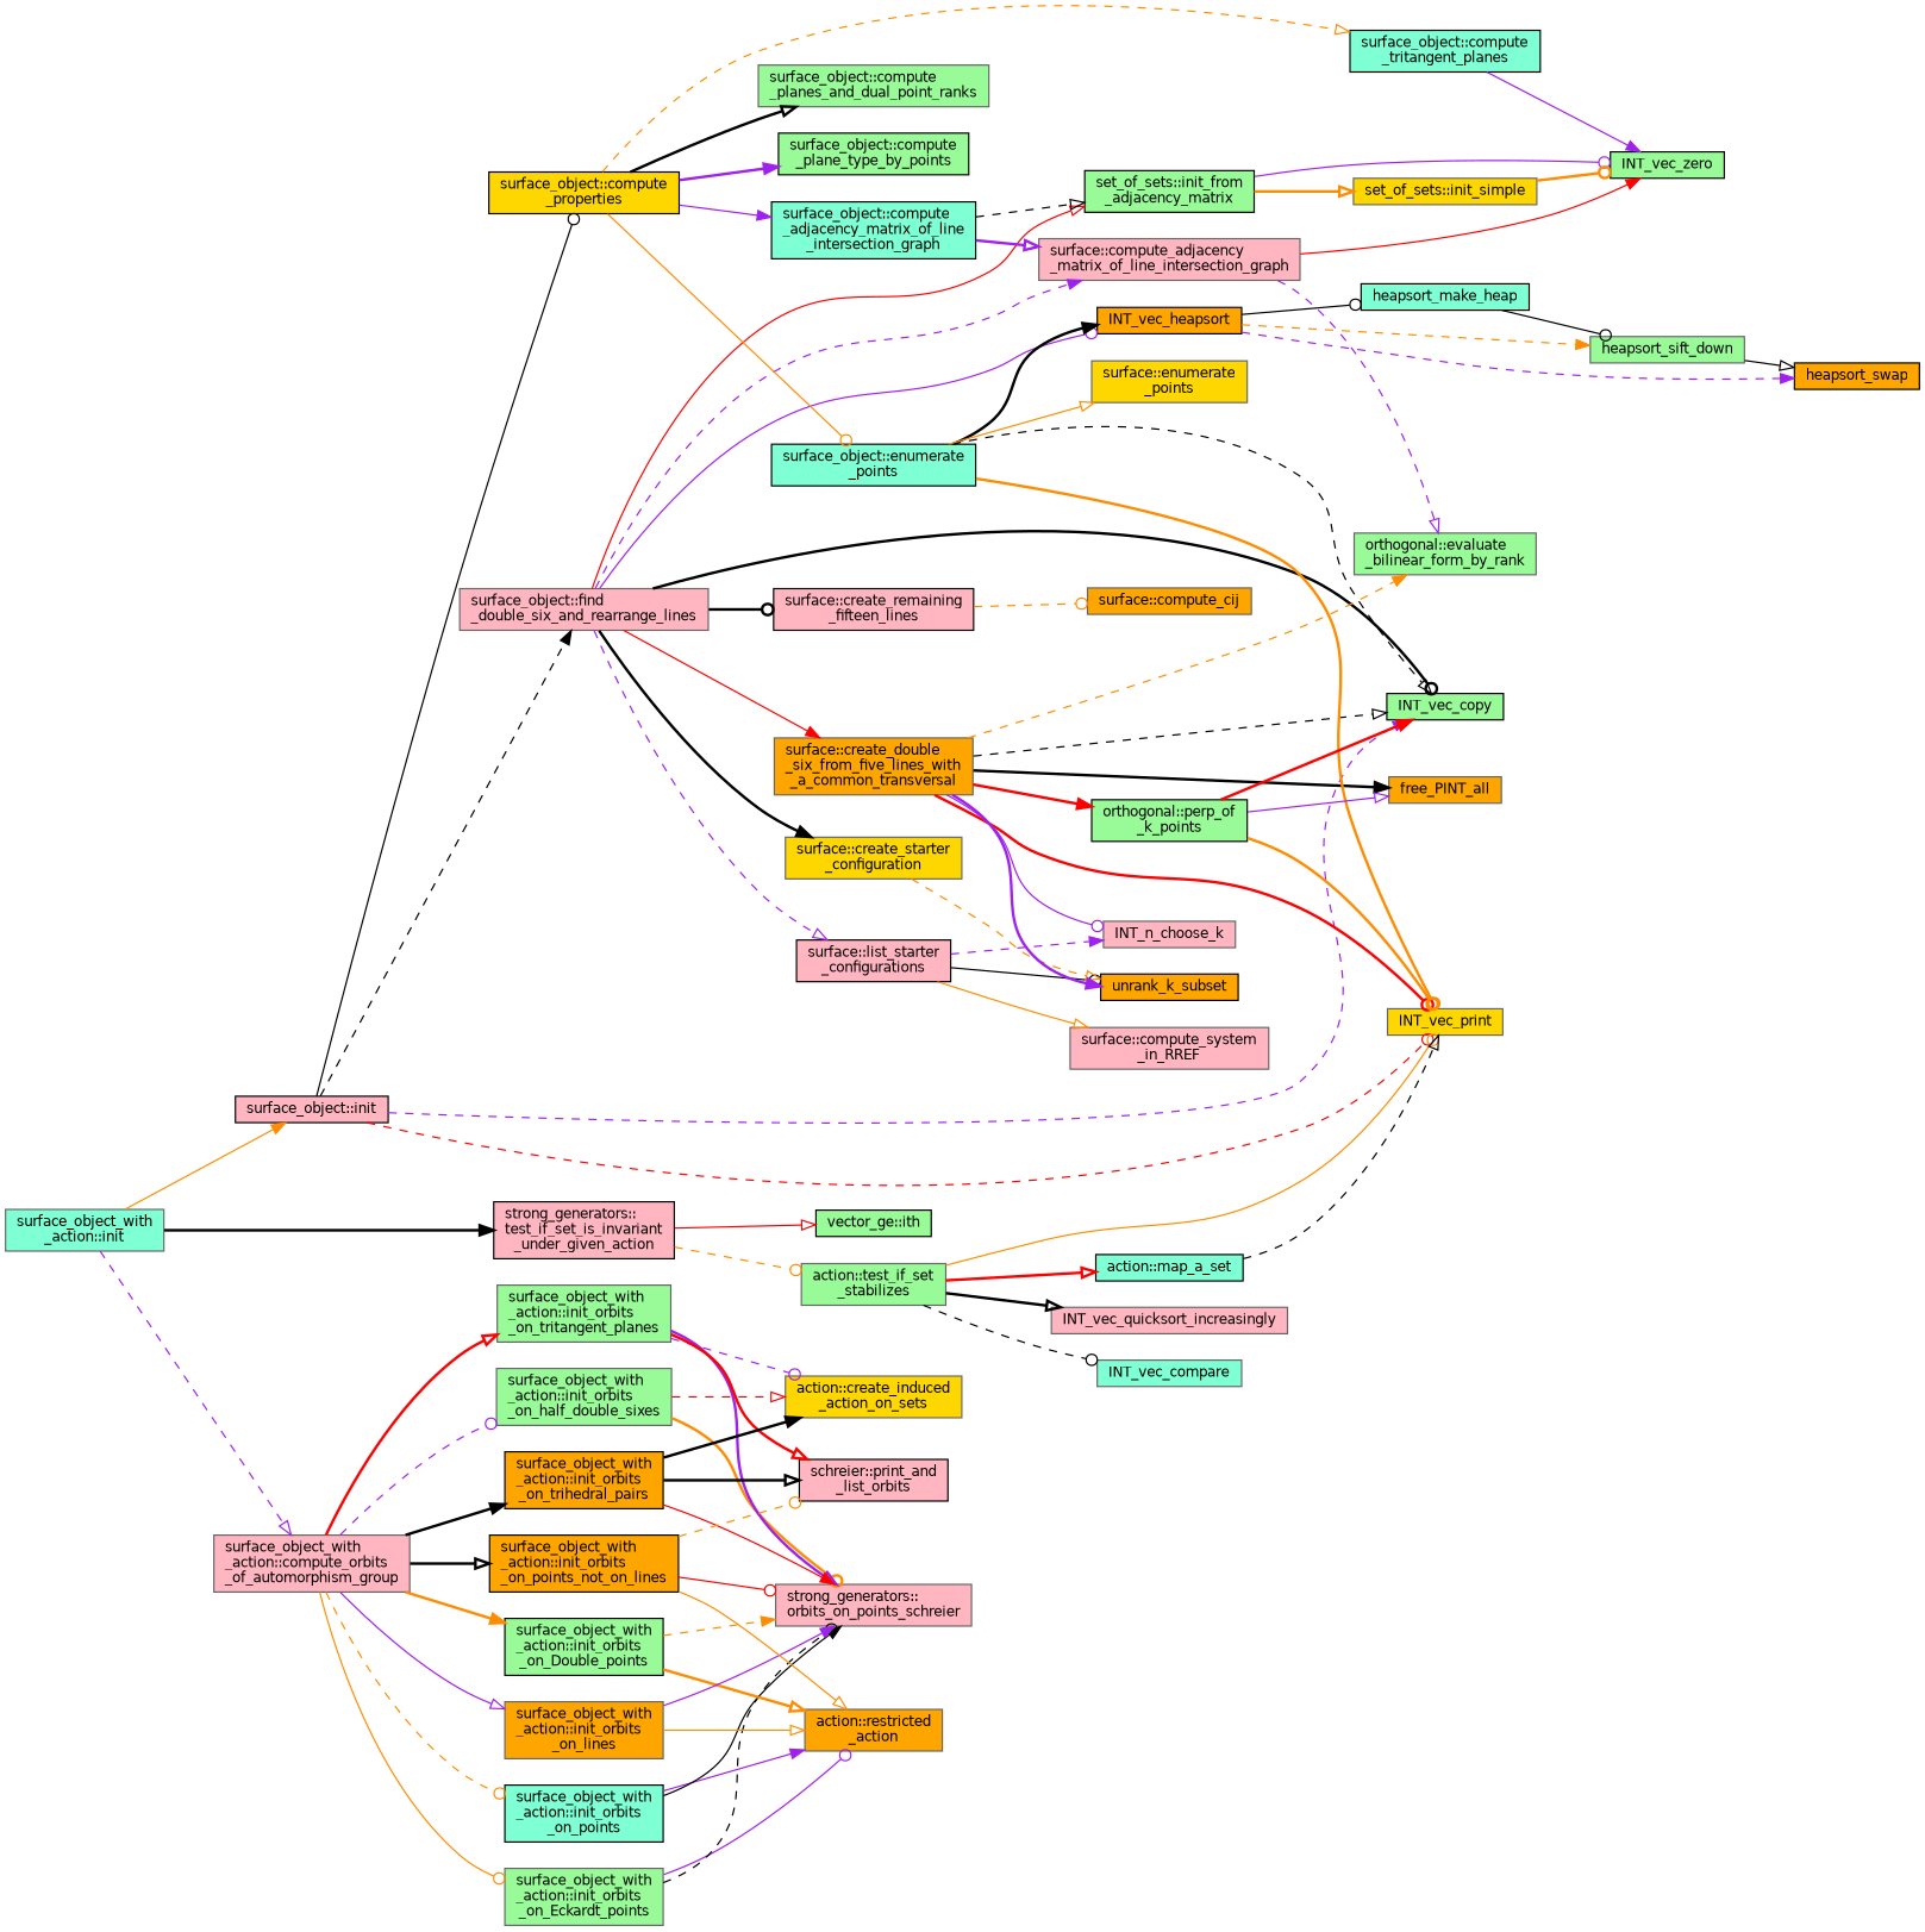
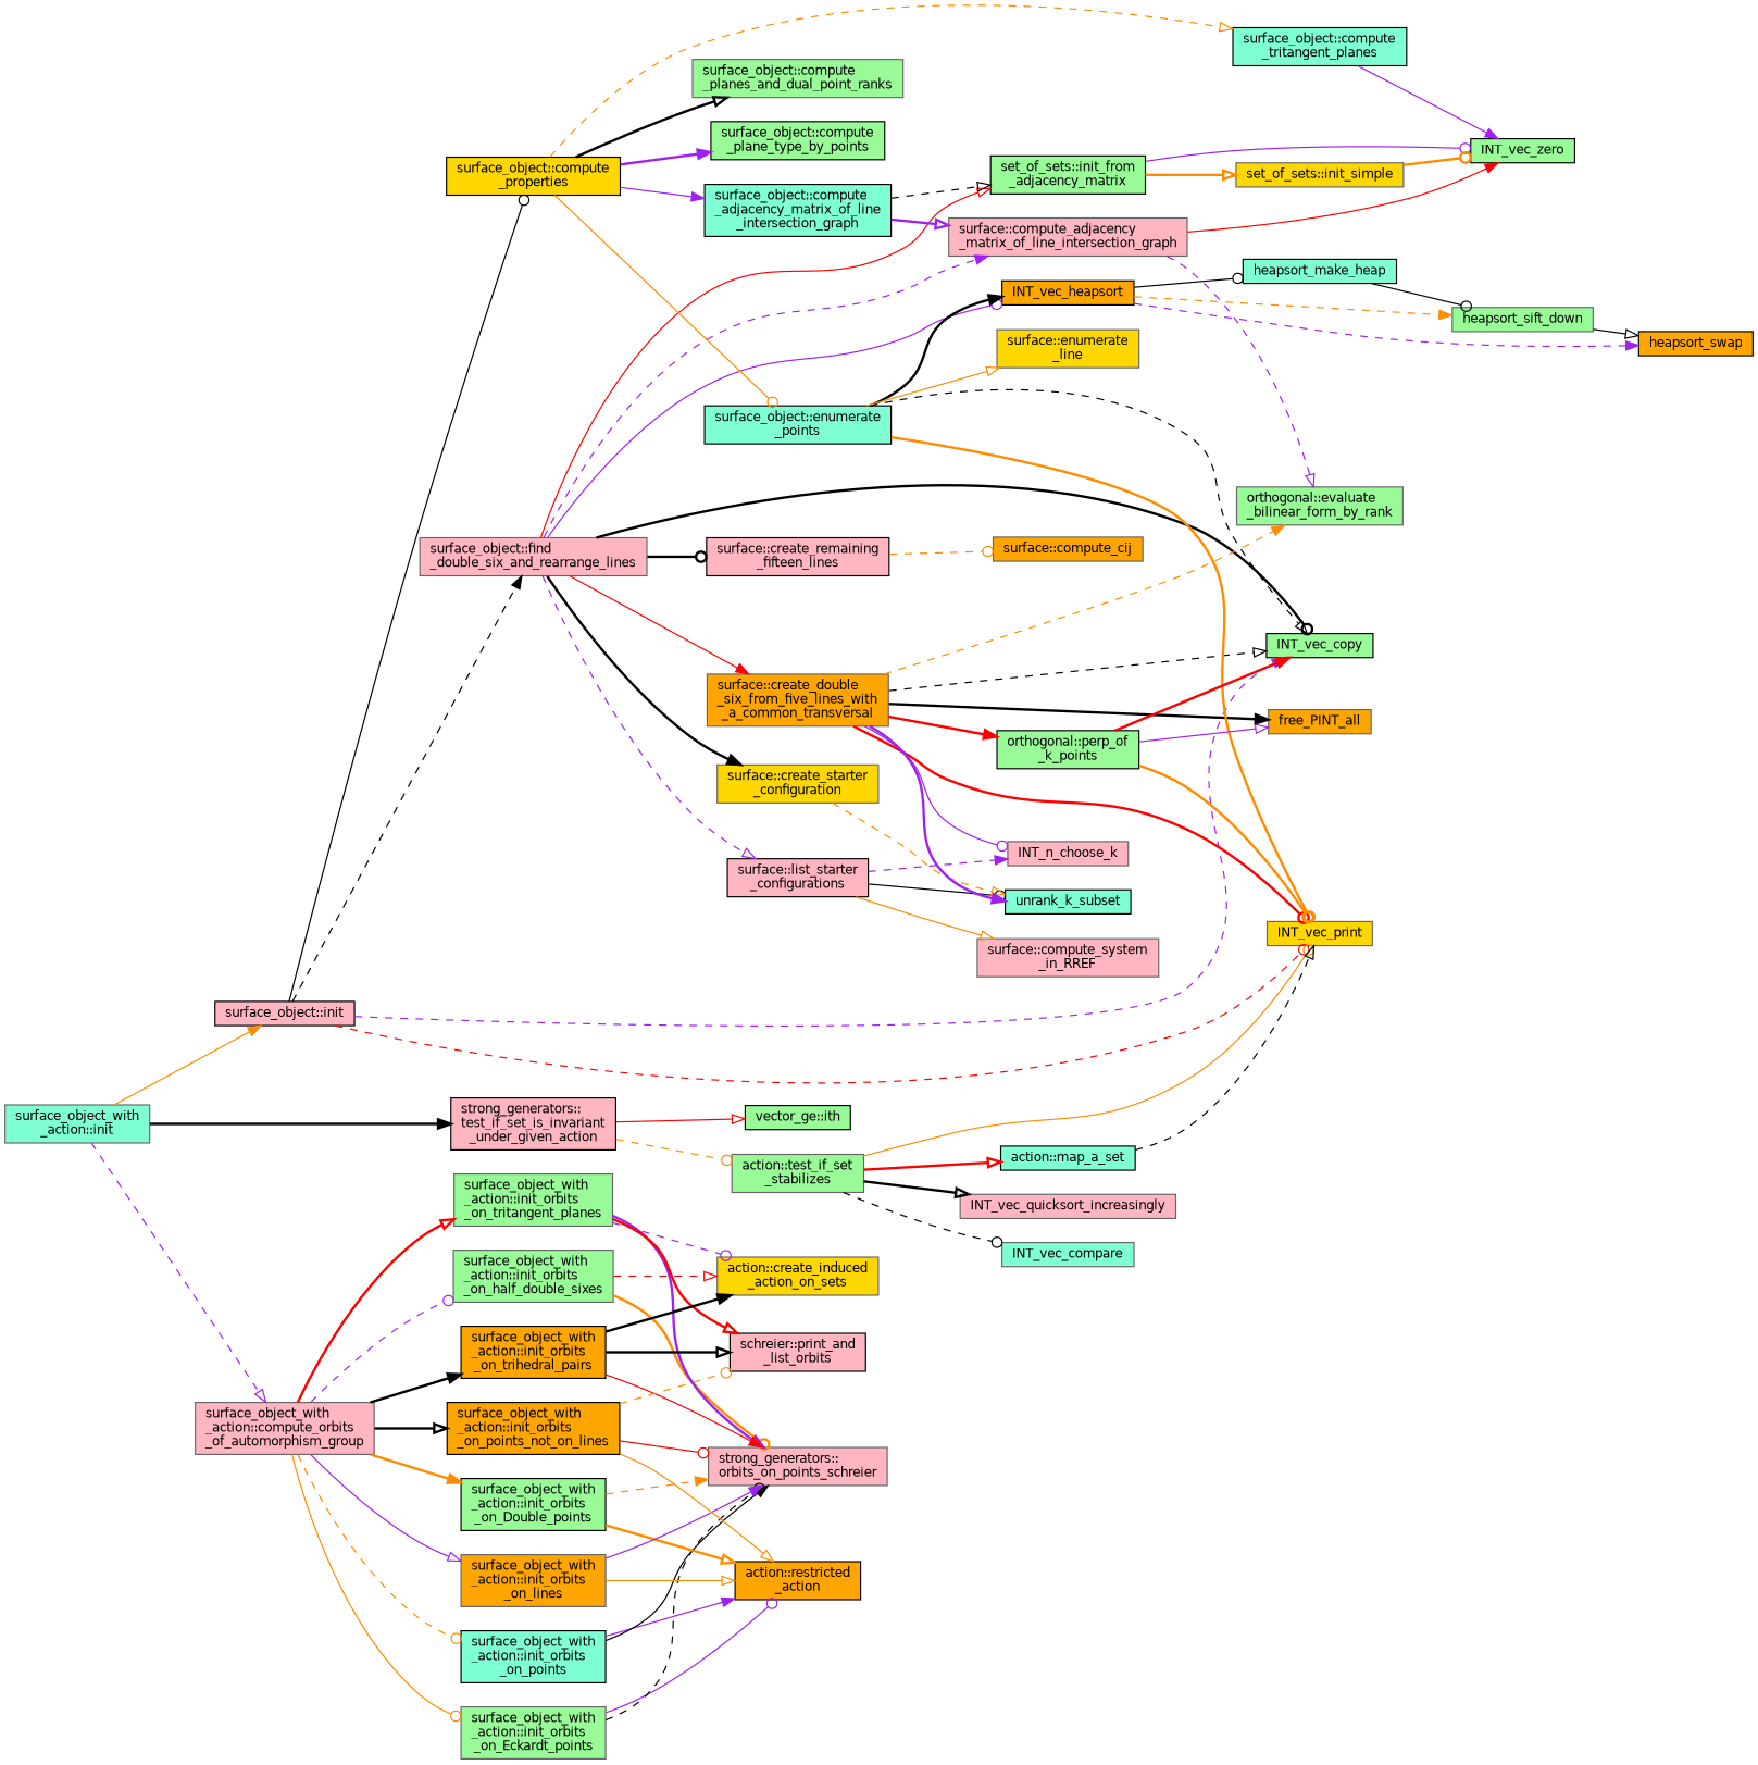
  digraph {
    rankdir=LR
    node [color=gray40 fillcolor=palegreen fontname=Helvetica fontsize=10 shape=record style=filled]
    edge [arrowhead=onormal color=black fontname=Helvetica fontsize=10 labelfontname=Helvetica labelfontsize=10 style=solid]
    n1 [fillcolor=aquamarine fontcolor=black height=0.2 label="surface_object_with\l_action::init" width=0.4]
    n2 [color=black fillcolor=lightpink height=0.2 label="surface_object::init" width=0.4]
    n3 [color=black fillcolor=lightpink height=0.2 label="strong_generators::\ltest_if_set_is_invariant\l_under_given_action" width=0.4]
    n4 [fillcolor=lightpink height=0.2 label="surface_object_with\l_action::compute_orbits\l_of_automorphism_group" width=0.4]
    n5 [color=black height=0.2 label=INT_vec_copy width=0.4]
    n6 [fillcolor=gold height=0.2 label=INT_vec_print width=0.4]
    n7 [fillcolor=lightpink height=0.2 label="surface_object::find\l_double_six_and_rearrange_lines" width=0.4]
    n8 [color=black fillcolor=gold height=0.2 label="surface_object::compute\l_properties" width=0.4]
    n9 [height=0.2 label="action::test_if_set\l_stabilizes" width=0.4]
    n10 [color=black height=0.2 label="vector_ge::ith" width=0.4]
    n11 [color=black fillcolor=aquamarine height=0.2 label="surface_object_with\l_action::init_orbits\l_on_points" width=0.4]
    n12 [height=0.2 label="surface_object_with\l_action::init_orbits\l_on_Eckardt_points" width=0.4]
    n13 [color=black height=0.2 label="surface_object_with\l_action::init_orbits\l_on_Double_points" width=0.4]
    n14 [fillcolor=orange height=0.2 label="surface_object_with\l_action::init_orbits\l_on_lines" width=0.4]
    n15 [height=0.2 label="surface_object_with\l_action::init_orbits\l_on_half_double_sixes" width=0.4]
    n16 [height=0.2 label="surface_object_with\l_action::init_orbits\l_on_tritangent_planes" width=0.4]
    n17 [color=black fillcolor=orange height=0.2 label="surface_object_with\l_action::init_orbits\l_on_trihedral_pairs" width=0.4]
    n18 [color=black fillcolor=orange height=0.2 label="surface_object_with\l_action::init_orbits\l_on_points_not_on_lines" width=0.4]
    n19 [fillcolor=lightpink height=0.2 label="surface::compute_adjacency\l_matrix_of_line_intersection_graph" width=0.4]
    n20 [color=black height=0.2 label="set_of_sets::init_from\l_adjacency_matrix" width=0.4]
    n21 [color=black fillcolor=lightpink height=0.2 label="surface::list_starter\l_configurations" width=0.4]
    n22 [fillcolor=gold height=0.2 label="surface::create_starter\l_configuration" width=0.4]
    n23 [fillcolor=orange height=0.2 label="surface::create_double\l_six_from_five_lines_with\l_a_common_transversal" width=0.4]
    n24 [color=black fillcolor=lightpink height=0.2 label="surface::create_remaining\l_fifteen_lines" width=0.4]
    n25 [color=black fillcolor=orange height=0.2 label=INT_vec_heapsort width=0.4]
    n26 [color=black fillcolor=aquamarine height=0.2 label="surface_object::enumerate\l_points" width=0.4]
    n27 [color=black fillcolor=aquamarine height=0.2 label="surface_object::compute\l_adjacency_matrix_of_line\l_intersection_graph" width=0.4]
    n28 [color=black height=0.2 label="surface_object::compute\l_plane_type_by_points" width=0.4]
    n29 [color=black fillcolor=aquamarine height=0.2 label="surface_object::compute\l_tritangent_planes" width=0.4]
    n30 [height=0.2 label="surface_object::compute\l_planes_and_dual_point_ranks" width=0.4]
    n31 [color=black height=0.2 label=INT_vec_zero width=0.4]
    n32 [height=0.2 label="orthogonal::evaluate\l_bilinear_form_by_rank" width=0.4]
    n33 [fillcolor=gold height=0.2 label="set_of_sets::init_simple" width=0.4]
    n34 [fillcolor=lightpink height=0.2 label=INT_n_choose_k width=0.4]
-   n35 [color=black fillcolor=orange height=0.2 label=unrank_k_subset width=0.4]
+   n35 [color=black fillcolor=aquamarine height=0.2 label=unrank_k_subset width=0.4]
    n36 [fillcolor=lightpink height=0.2 label="surface::compute_system\l_in_RREF" width=0.4]
    n37 [color=black height=0.2 label="orthogonal::perp_of\l_k_points" width=0.4]
    n38 [fillcolor=orange height=0.2 label=free_PINT_all width=0.4]
    n39 [fillcolor=orange height=0.2 label="surface::compute_cij" width=0.4]
    n40 [color=black fillcolor=aquamarine height=0.2 label=heapsort_make_heap width=0.4]
    n41 [height=0.2 label=heapsort_sift_down width=0.4]
    n42 [color=black fillcolor=orange height=0.2 label=heapsort_swap width=0.4]
-   n43 [fillcolor=gold height=0.2 label="surface::enumerate\l_points" width=0.4]
+   n43 [fillcolor=gold height=0.2 label="surface::enumerate\l_line" width=0.4]
    n44 [fillcolor=lightpink height=0.2 label=INT_vec_quicksort_increasingly width=0.4]
    n45 [color=black fillcolor=aquamarine height=0.2 label="action::map_a_set" width=0.4]
    n46 [fillcolor=aquamarine height=0.2 label=INT_vec_compare width=0.4]
-   n47 [fillcolor=orange height=0.2 label="action::restricted\l_action" width=0.4]
+   n47 [color=black fillcolor=orange height=0.2 label="action::restricted\l_action" width=0.4]
    n48 [fillcolor=lightpink height=0.2 label="strong_generators::\lorbits_on_points_schreier" width=0.4]
    n49 [fillcolor=gold height=0.2 label="action::create_induced\l_action_on_sets" width=0.4]
    n50 [color=black fillcolor=lightpink height=0.2 label="schreier::print_and\l_list_orbits" width=0.4]
    n1 -> n2 [arrowhead=normal color=darkorange]
    n1 -> n3 [arrowhead=normal style=bold]
    n1 -> n4 [color=purple style=dashed]
    n2 -> n5 [arrowhead=normal color=purple style=dashed]
    n2 -> n6 [arrowhead=odot color=red style=dashed]
    n2 -> n7 [arrowhead=normal style=dashed]
    n2 -> n8 [arrowhead=odot]
    n3 -> n9 [arrowhead=odot color=darkorange style=dashed]
    n3 -> n10 [color=red]
    n4 -> n11 [arrowhead=odot color=darkorange style=dashed]
    n4 -> n12 [arrowhead=odot color=darkorange]
    n4 -> n13 [arrowhead=normal color=darkorange style=bold]
    n4 -> n14 [color=purple]
    n4 -> n15 [arrowhead=odot color=purple style=dashed]
    n4 -> n16 [color=red style=bold]
    n4 -> n17 [arrowhead=normal style=bold]
    n4 -> n18 [style=bold]
    n7 -> n5 [arrowhead=odot style=bold]
    n7 -> n19 [arrowhead=normal color=purple style=dashed]
    n7 -> n20 [color=red]
    n7 -> n21 [color=purple style=dashed]
    n7 -> n22 [arrowhead=normal style=bold]
    n7 -> n23 [arrowhead=normal color=red]
    n7 -> n24 [arrowhead=odot style=bold]
    n7 -> n25 [arrowhead=odot color=purple]
    n8 -> n26 [arrowhead=odot color=darkorange]
    n8 -> n27 [arrowhead=normal color=purple]
    n8 -> n28 [arrowhead=normal color=purple style=bold]
    n8 -> n29 [color=darkorange style=dashed]
    n8 -> n30 [style=bold]
    n9 -> n6 [arrowhead=odot color=darkorange]
    n9 -> n44 [style=bold]
    n9 -> n45 [color=red style=bold]
    n9 -> n46 [arrowhead=odot style=dashed]
    n11 -> n47 [arrowhead=normal color=purple]
    n11 -> n48 [arrowhead=normal]
    n12 -> n47 [arrowhead=odot color=purple]
    n12 -> n48 [arrowhead=odot style=dashed]
    n13 -> n47 [color=darkorange style=bold]
    n13 -> n48 [arrowhead=normal color=darkorange style=dashed]
    n14 -> n47 [color=darkorange]
    n14 -> n48 [arrowhead=normal color=purple]
    n15 -> n48 [arrowhead=odot color=darkorange style=bold]
    n15 -> n49 [color=red style=dashed]
    n16 -> n48 [color=purple style=bold]
    n16 -> n49 [arrowhead=odot color=purple style=dashed]
    n16 -> n50 [color=red style=bold]
    n17 -> n48 [arrowhead=normal color=red]
    n17 -> n49 [arrowhead=normal style=bold]
    n17 -> n50 [style=bold]
    n18 -> n47 [color=darkorange]
    n18 -> n48 [arrowhead=odot color=red]
    n18 -> n50 [arrowhead=odot color=darkorange style=dashed]
    n19 -> n31 [arrowhead=normal color=red]
    n19 -> n32 [color=purple style=dashed]
    n20 -> n31 [arrowhead=odot color=purple]
    n20 -> n33 [color=darkorange style=bold]
    n21 -> n34 [arrowhead=normal color=purple style=dashed]
    n21 -> n35 [arrowhead=odot]
    n21 -> n36 [color=darkorange]
    n22 -> n35 [color=darkorange style=dashed]
    n23 -> n5 [style=dashed]
    n23 -> n6 [arrowhead=odot color=red style=bold]
    n23 -> n32 [arrowhead=normal color=darkorange style=dashed]
    n23 -> n34 [arrowhead=odot color=purple]
    n23 -> n35 [arrowhead=normal color=purple style=bold]
    n23 -> n37 [arrowhead=normal color=red style=bold]
    n23 -> n38 [arrowhead=normal style=bold]
    n24 -> n39 [arrowhead=odot color=darkorange style=dashed]
    n25 -> n40 [arrowhead=odot]
    n25 -> n41 [arrowhead=normal color=darkorange style=dashed]
    n25 -> n42 [arrowhead=normal color=purple style=dashed]
    n26 -> n5 [style=dashed]
    n26 -> n6 [arrowhead=odot color=darkorange style=bold]
    n26 -> n25 [arrowhead=normal style=bold]
    n26 -> n43 [color=darkorange]
    n27 -> n19 [color=purple style=bold]
    n27 -> n20 [style=dashed]
    n29 -> n31 [arrowhead=normal color=purple]
    n33 -> n31 [arrowhead=odot color=darkorange style=bold]
    n37 -> n5 [arrowhead=normal color=red style=bold]
    n37 -> n6 [arrowhead=odot color=darkorange style=bold]
    n37 -> n38 [color=purple]
    n40 -> n41 [arrowhead=odot]
    n41 -> n42
    n45 -> n6 [style=dashed]
  }
